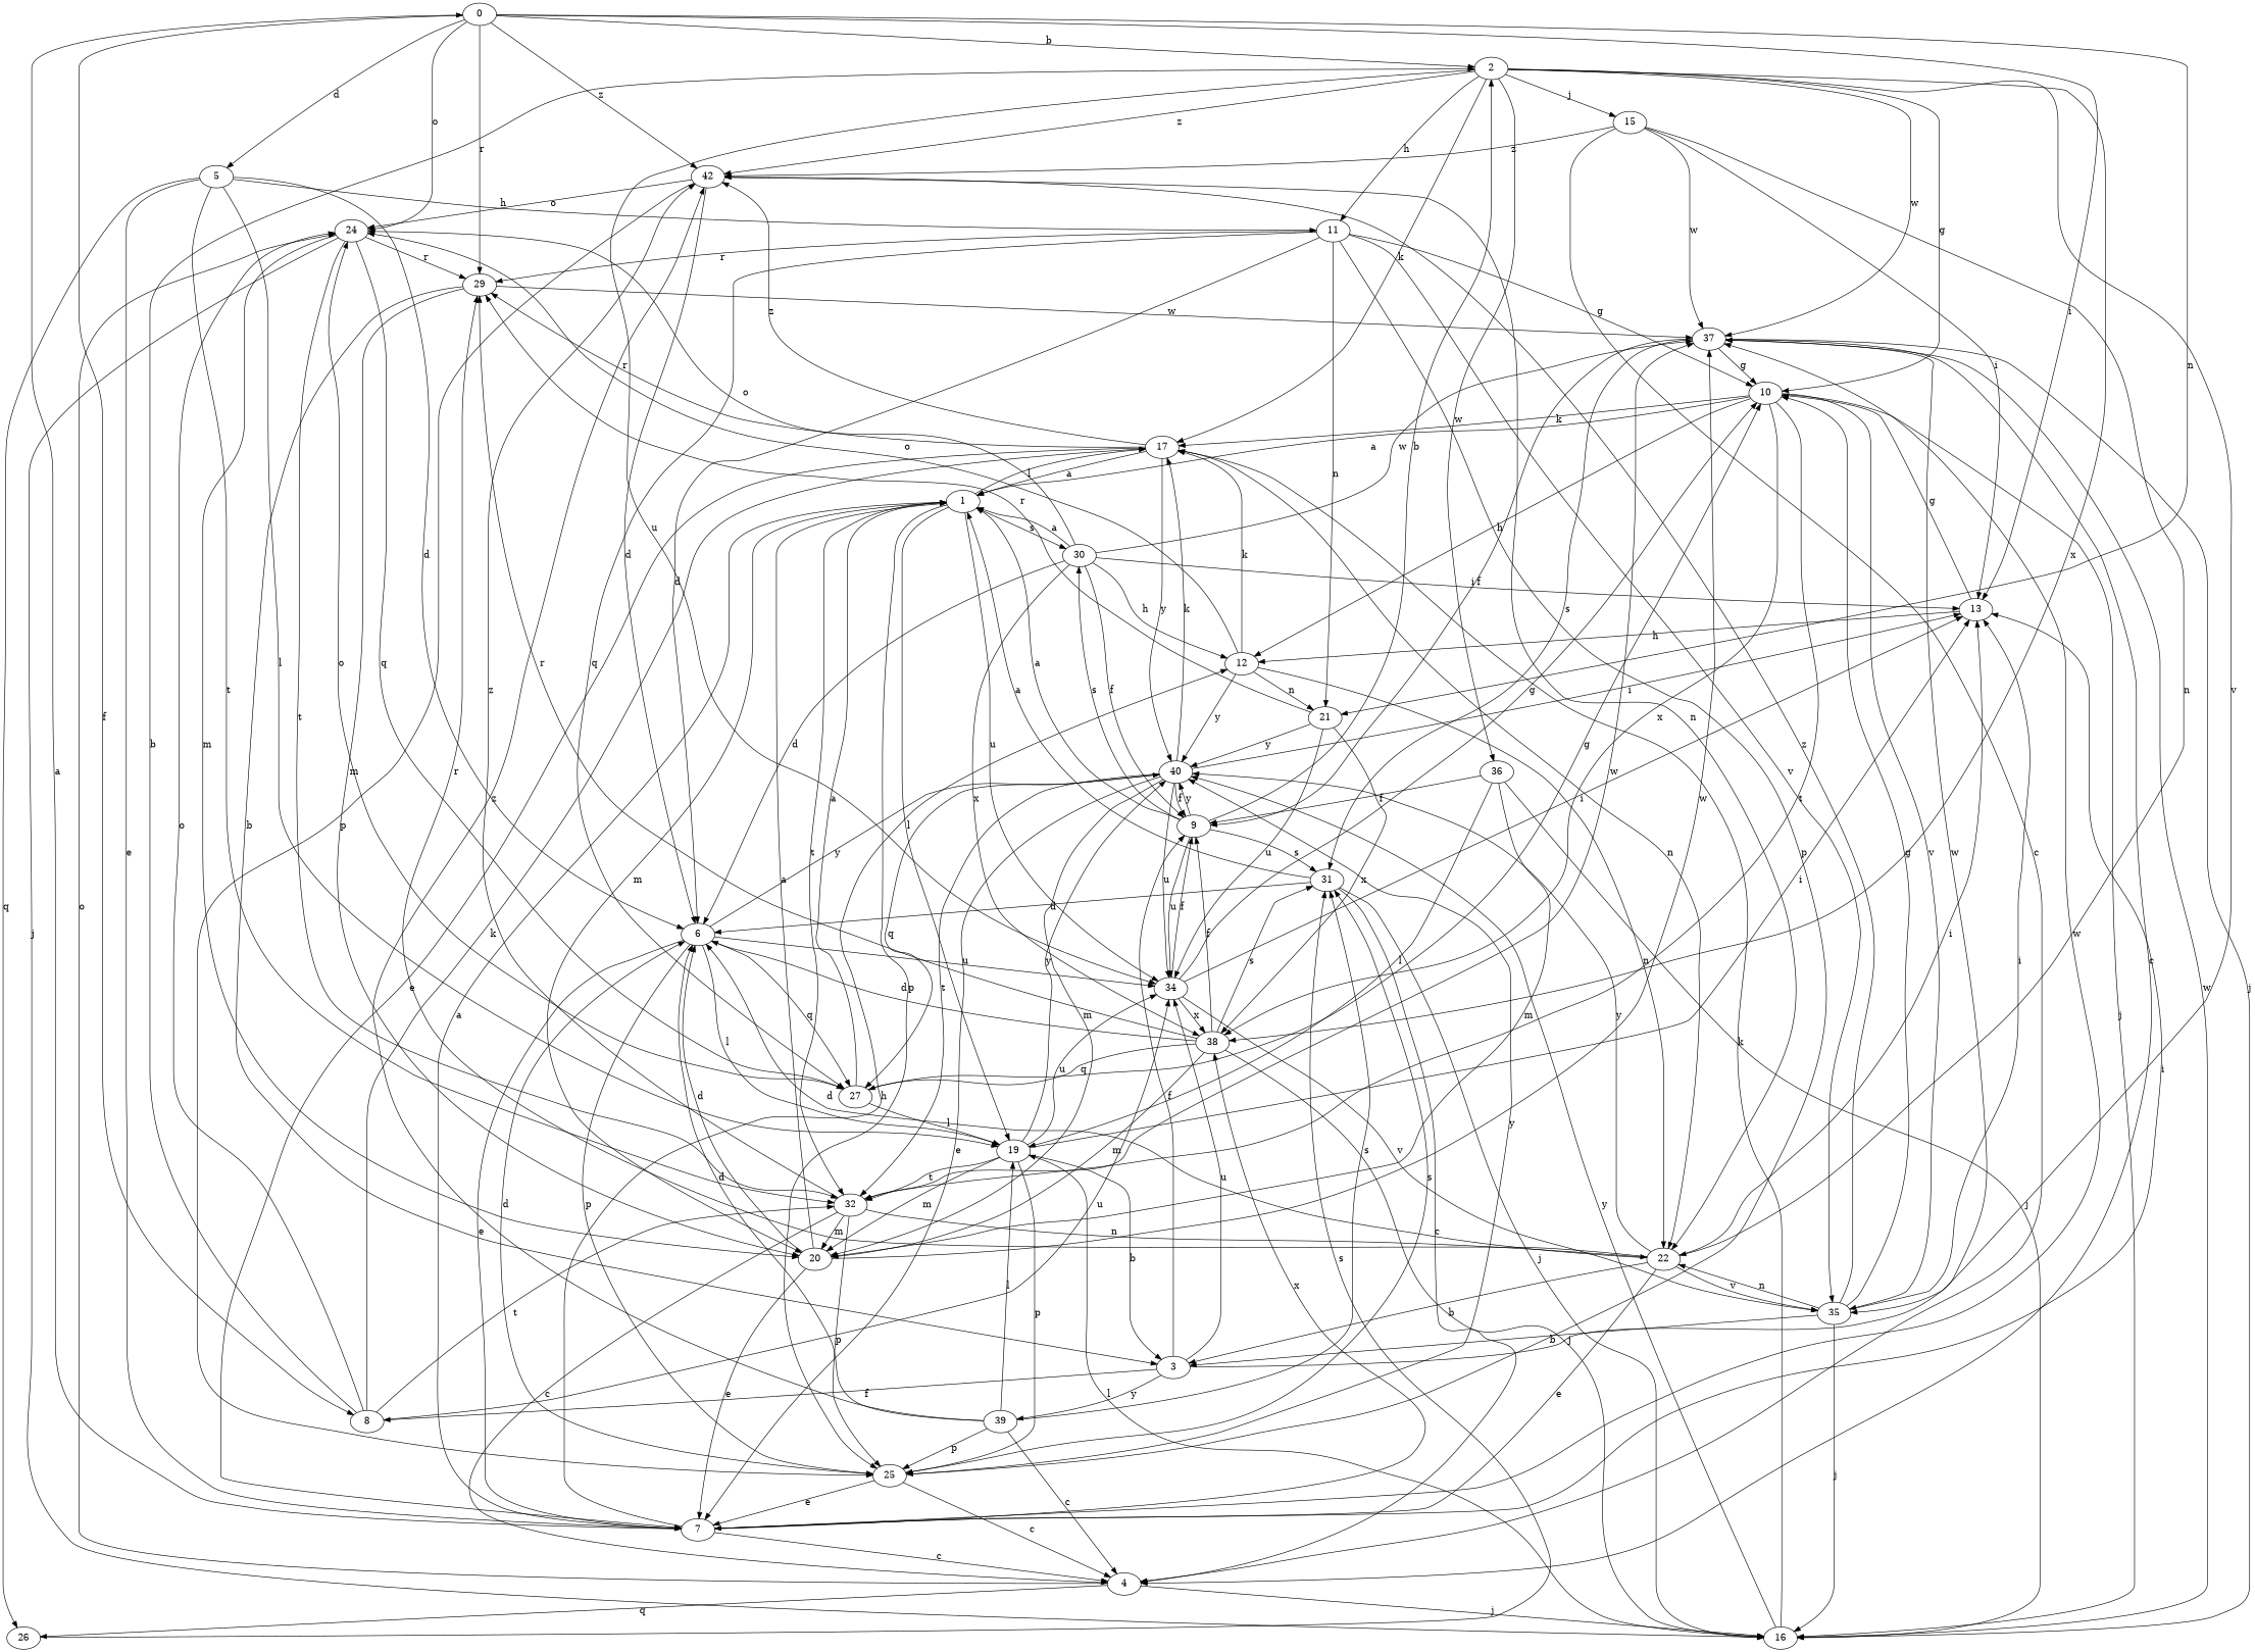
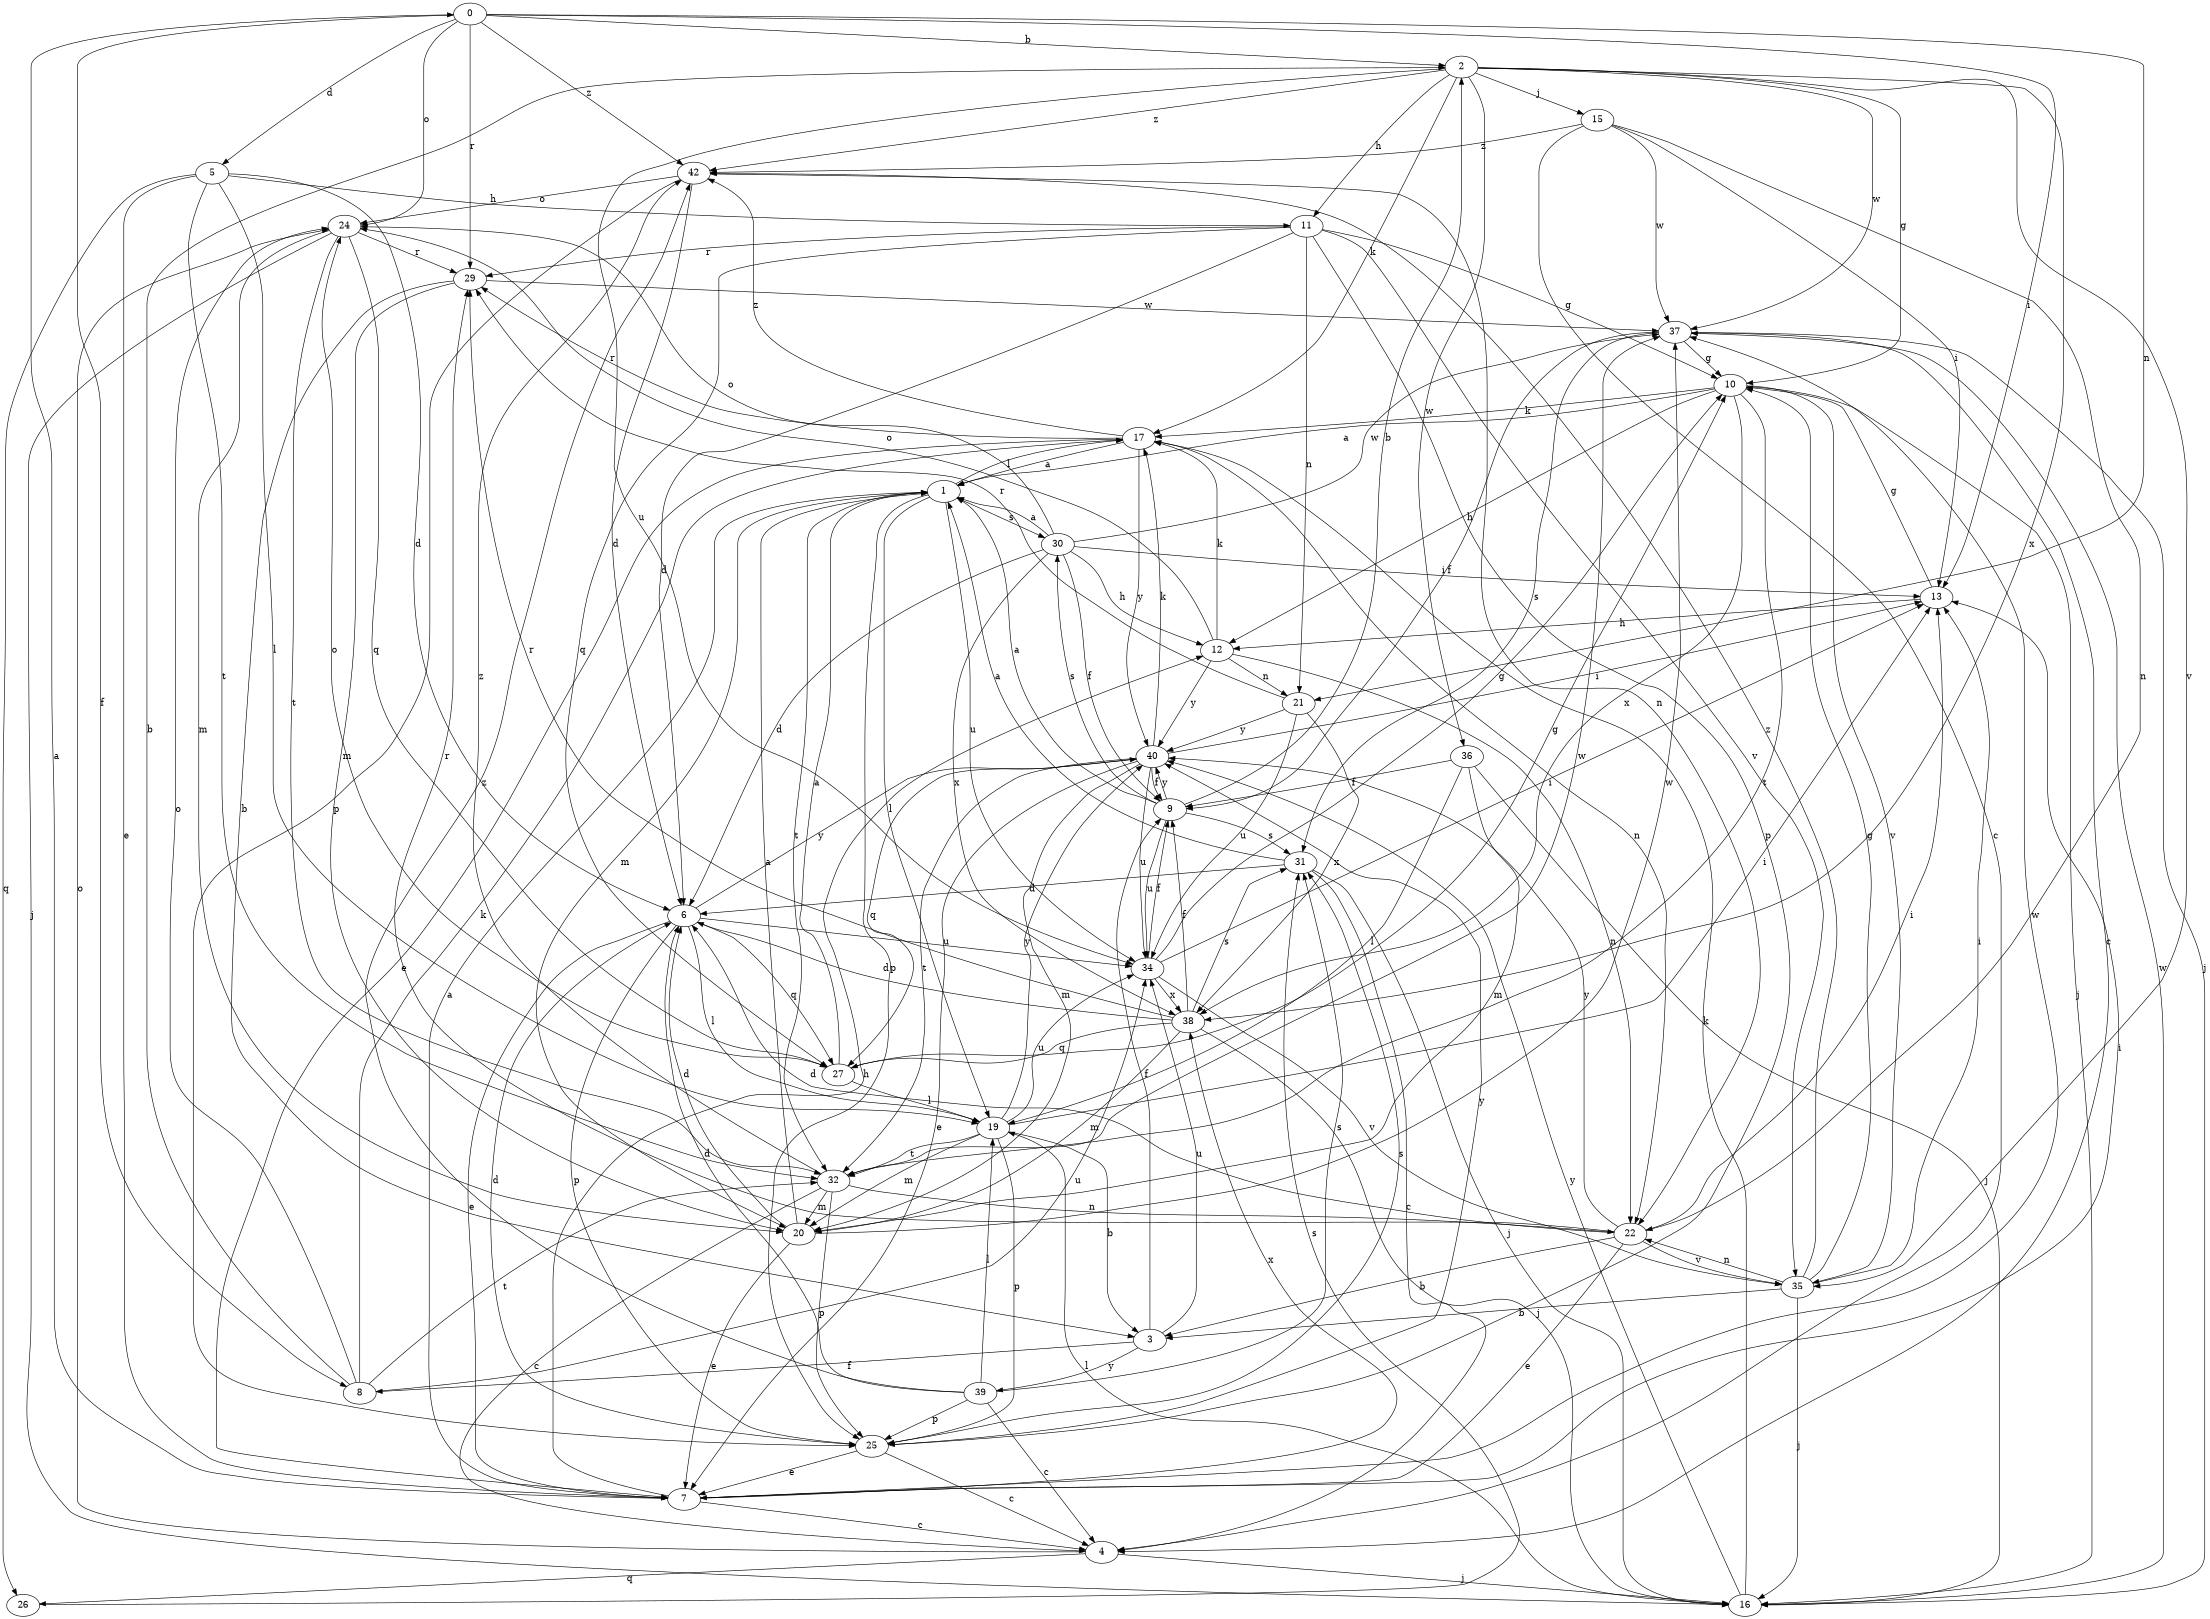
  strict digraph {
    0
    2
    5
    8
    13
    21
    24
    29
    42
    17
    34
    10
    11
    15
    35
    36
    37
    38
    19
    32
    26
    6
    7
    12
    40
    20
    16
    27
    3
    25
    22
    1
    30
    4
    31
    9
    39
    0 -> 2 [label=b]
    0 -> 5 [label=d]
    0 -> 8 [label=f]
    0 -> 13 [label=i]
    0 -> 21 [label=n]
    0 -> 24 [label=o]
    0 -> 29 [label=r]
    0 -> 42 [label=z]
    2 -> 42 [label=z]
    2 -> 17 [label=k]
    2 -> 34 [label=u]
    2 -> 10 [label=g]
    2 -> 11 [label=h]
    2 -> 15 [label=j]
    2 -> 35 [label=v]
    2 -> 36 [label=w]
    2 -> 37 [label=w]
    2 -> 38 [label=x]
    5 -> 11 [label=h]
    5 -> 19 [label=l]
    5 -> 32 [label=t]
    5 -> 26 [label=q]
    5 -> 6 [label=d]
    5 -> 7 [label=e]
    8 -> 2 [label=b]
    8 -> 24 [label=o]
    8 -> 17 [label=k]
    8 -> 34 [label=u]
    8 -> 32 [label=t]
    13 -> 10 [label=g]
    13 -> 12 [label=h]
    21 -> 29 [label=r]
    21 -> 34 [label=u]
    21 -> 38 [label=x]
    21 -> 40 [label=y]
    24 -> 29 [label=r]
    24 -> 32 [label=t]
    24 -> 20 [label=m]
    24 -> 16 [label=j]
    24 -> 27 [label=q]
    29 -> 37 [label=w]
    29 -> 20 [label=m]
    29 -> 3 [label=b]
    42 -> 24 [label=o]
    42 -> 6 [label=d]
    42 -> 25 [label=p]
    42 -> 22 [label=n]
    17 -> 29 [label=r]
    17 -> 42 [label=z]
    17 -> 7 [label=e]
    17 -> 40 [label=y]
    17 -> 22 [label=n]
    17 -> 1 [label=a]
    34 -> 13 [label=i]
    34 -> 10 [label=g]
    34 -> 35 [label=v]
    34 -> 38 [label=x]
    34 -> 9 [label=f]
    10 -> 17 [label=k]
    10 -> 35 [label=v]
    10 -> 38 [label=x]
    10 -> 32 [label=t]
    10 -> 12 [label=h]
    10 -> 16 [label=j]
    10 -> 1 [label=a]
    11 -> 21 [label=n]
    11 -> 29 [label=r]
    11 -> 10 [label=g]
    11 -> 35 [label=v]
    11 -> 6 [label=d]
    11 -> 27 [label=q]
    11 -> 25 [label=p]
    15 -> 13 [label=i]
    15 -> 42 [label=z]
    15 -> 37 [label=w]
    15 -> 22 [label=n]
    15 -> 4 [label=c]
    35 -> 13 [label=i]
    35 -> 42 [label=z]
    35 -> 10 [label=g]
    35 -> 16 [label=j]
    35 -> 3 [label=b]
    35 -> 22 [label=n]
    36 -> 19 [label=l]
    36 -> 20 [label=m]
    36 -> 16 [label=j]
    36 -> 9 [label=f]
    37 -> 10 [label=g]
    37 -> 16 [label=j]
    37 -> 4 [label=c]
    37 -> 31 [label=s]
    37 -> 9 [label=f]
    38 -> 29 [label=r]
    38 -> 6 [label=d]
    38 -> 20 [label=m]
    38 -> 16 [label=j]
    38 -> 27 [label=q]
    38 -> 31 [label=s]
    38 -> 9 [label=f]
    19 -> 13 [label=i]
    19 -> 34 [label=u]
    19 -> 32 [label=t]
    19 -> 40 [label=y]
    19 -> 20 [label=m]
    19 -> 3 [label=b]
    19 -> 25 [label=p]
    32 -> 42 [label=z]
    32 -> 37 [label=w]
    32 -> 20 [label=m]
    32 -> 25 [label=p]
    32 -> 22 [label=n]
    32 -> 4 [label=c]
    26 -> 31 [label=s]
    6 -> 34 [label=u]
    6 -> 19 [label=l]
    6 -> 7 [label=e]
    6 -> 40 [label=y]
    6 -> 27 [label=q]
    6 -> 25 [label=p]
    7 -> 0 [label=a]
    7 -> 13 [label=i]
    7 -> 37 [label=w]
    7 -> 38 [label=x]
    7 -> 12 [label=h]
    7 -> 1 [label=a]
    7 -> 4 [label=c]
    12 -> 21 [label=n]
    12 -> 24 [label=o]
    12 -> 17 [label=k]
    12 -> 40 [label=y]
    12 -> 22 [label=n]
    40 -> 13 [label=i]
    40 -> 17 [label=k]
    40 -> 34 [label=u]
    40 -> 32 [label=t]
    40 -> 7 [label=e]
    40 -> 20 [label=m]
    40 -> 27 [label=q]
    40 -> 9 [label=f]
    20 -> 37 [label=w]
    20 -> 6 [label=d]
    20 -> 7 [label=e]
    20 -> 1 [label=a]
    16 -> 17 [label=k]
    16 -> 37 [label=w]
    16 -> 19 [label=l]
    16 -> 40 [label=y]
    27 -> 24 [label=o]
    27 -> 10 [label=g]
    27 -> 19 [label=l]
    27 -> 1 [label=a]
    3 -> 8 [label=f]
    3 -> 34 [label=u]
-   3 -> 37 [label=w]
    3 -> 9 [label=f]
    3 -> 39 [label=y]
    25 -> 6 [label=d]
    25 -> 7 [label=e]
    25 -> 40 [label=y]
    25 -> 4 [label=c]
    25 -> 31 [label=s]
    22 -> 13 [label=i]
    22 -> 29 [label=r]
    22 -> 35 [label=v]
    22 -> 6 [label=d]
    22 -> 7 [label=e]
    22 -> 40 [label=y]
    22 -> 3 [label=b]
    1 -> 17 [label=l]
    1 -> 34 [label=u]
    1 -> 19 [label=l]
    1 -> 32 [label=t]
    1 -> 20 [label=m]
    1 -> 25 [label=p]
    1 -> 30 [label=s]
    30 -> 13 [label=i]
    30 -> 24 [label=o]
    30 -> 37 [label=w]
    30 -> 38 [label=x]
    30 -> 6 [label=d]
    30 -> 12 [label=h]
    30 -> 1 [label=a]
    30 -> 9 [label=f]
    4 -> 24 [label=o]
    4 -> 26 [label=q]
    4 -> 16 [label=j]
    31 -> 6 [label=d]
    31 -> 16 [label=j]
    31 -> 1 [label=a]
    31 -> 4 [label=c]
    9 -> 2 [label=b]
    9 -> 34 [label=u]
    9 -> 40 [label=y]
    9 -> 1 [label=a]
    9 -> 30 [label=s]
    9 -> 31 [label=s]
    39 -> 42 [label=z]
    39 -> 19 [label=l]
    39 -> 6 [label=d]
    39 -> 25 [label=p]
    39 -> 4 [label=c]
    39 -> 31 [label=s]
  }
